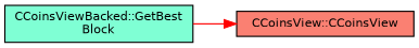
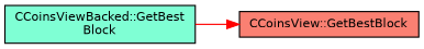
  digraph {
    rankdir=LR
    node [color=black fontname=Helvetica fontsize=10 shape=record style=filled]
    n1 [fillcolor=aquamarine fontcolor=black height=0.2 label="CCoinsViewBacked::GetBest\lBlock" width=0.4]
-   n2 [fillcolor=salmon height=0.2 label="CCoinsView::CCoinsView" width=0.4]
+   n2 [fillcolor=salmon height=0.2 label="CCoinsView::GetBestBlock" width=0.4]
    n1 -> n2 [color=red fontname=Helvetica fontsize=10 labelfontname=Helvetica labelfontsize=10 style=solid]
  }
